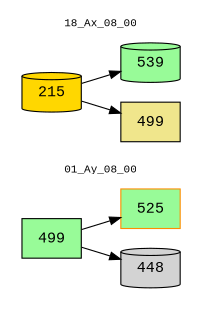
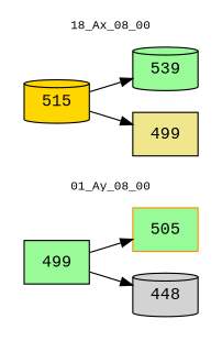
  digraph {
    fontname="Liberation Mono"
    rankdir=LR
    node [color=black fillcolor=palegreen fontname="Liberation Mono" shape=box style=filled]
    edge [color=black fontname="Liberation Mono"]
    n1 [label=499]
    n2 [fillcolor=lightgrey label=448 shape=cylinder]
-   n3 [color=darkorange label=525]
-   n4 [fillcolor=gold label=215 shape=cylinder]
+   n3 [color=darkorange label=505]
+   n4 [fillcolor=gold label=515 shape=cylinder]
    n5 [fillcolor=khaki label=499]
    n6 [label=539 shape=cylinder]
    subgraph cluster_1 {
      color=white
      fontsize=10
      label="01_Ay_08_00"
      n1
      n2
      n3
    }
    subgraph cluster_2 {
      color=white
      fontsize=10
      label="18_Ax_08_00"
      n4
      n5
      n6
    }
    n1 -> n2
    n1 -> n3
    n4 -> n5
    n4 -> n6
  }
